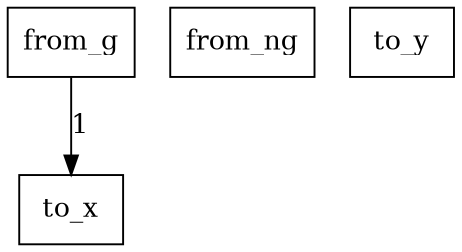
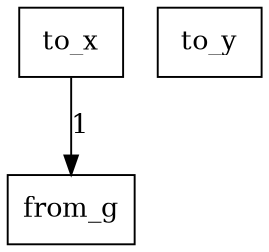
  digraph {
    rankdir=TB
    node [fillcolor=white shape=box style=filled]
    n1 [label=<from_g>]
    n2 [label=<to_x>]
-   n3 [label=<from_ng>]
    n4 [label=<to_y>]
-   n1 -> n2 [label=1]
+   n2 -> n1 [label=1]
  }
